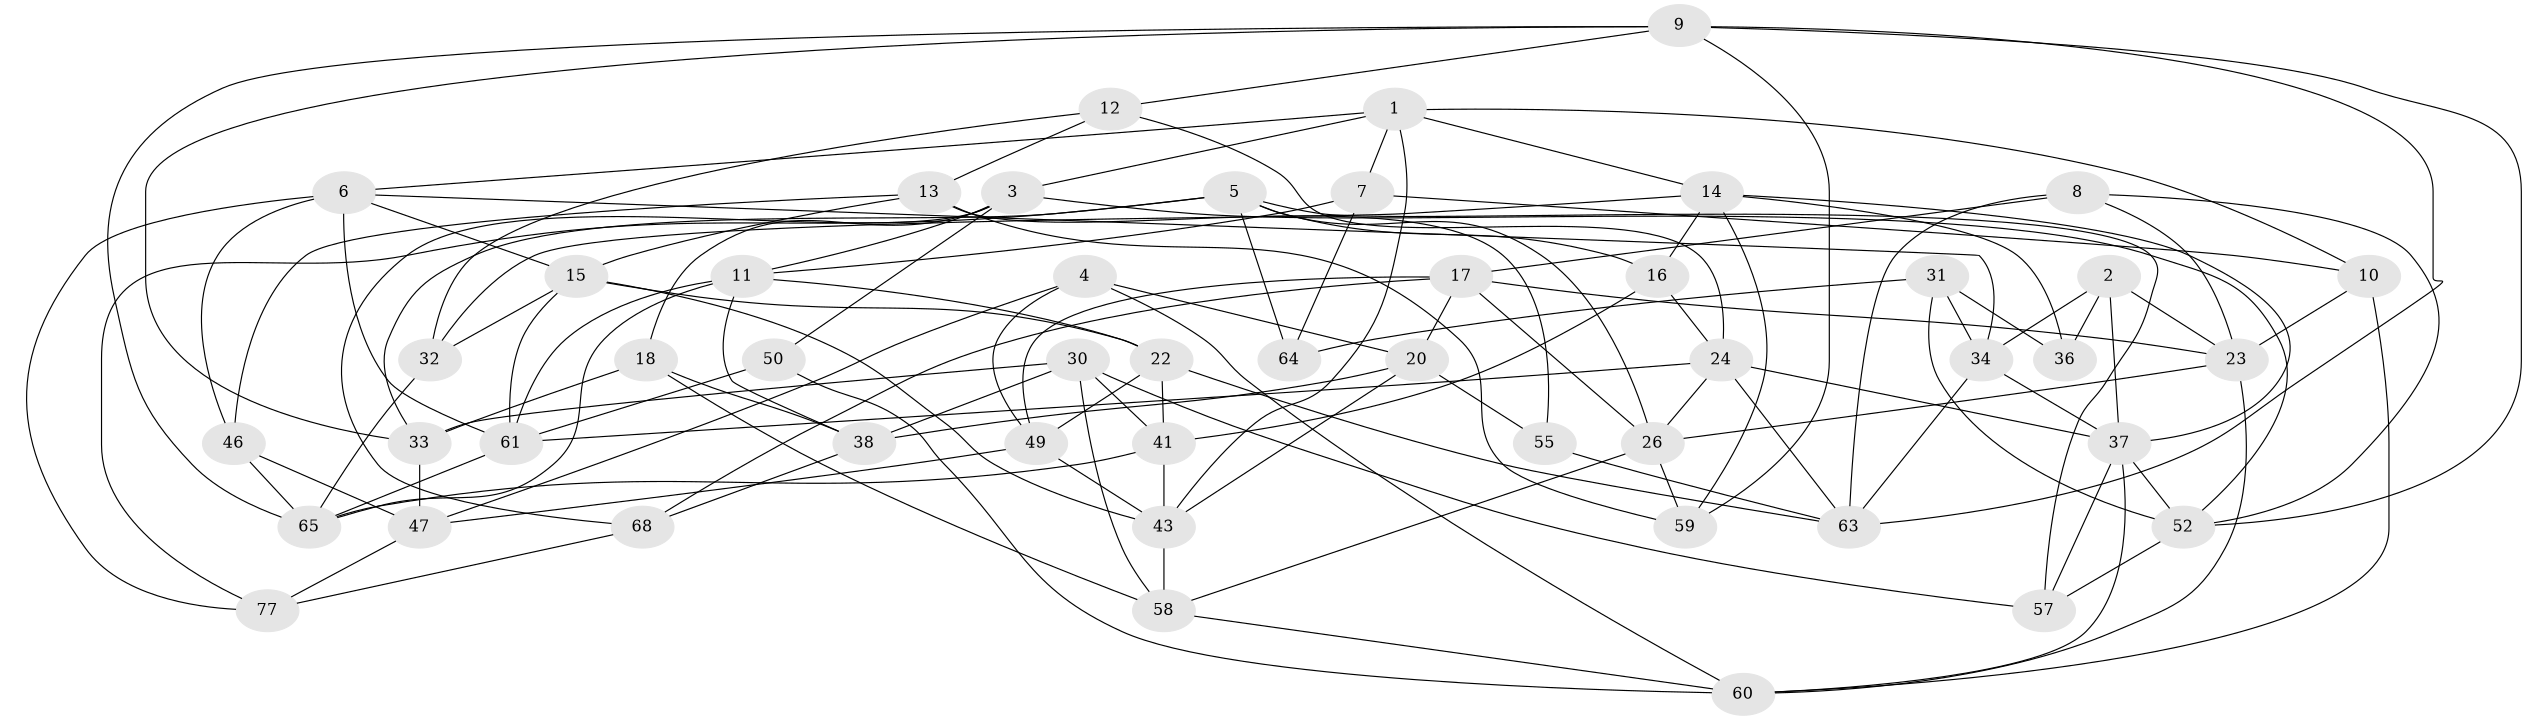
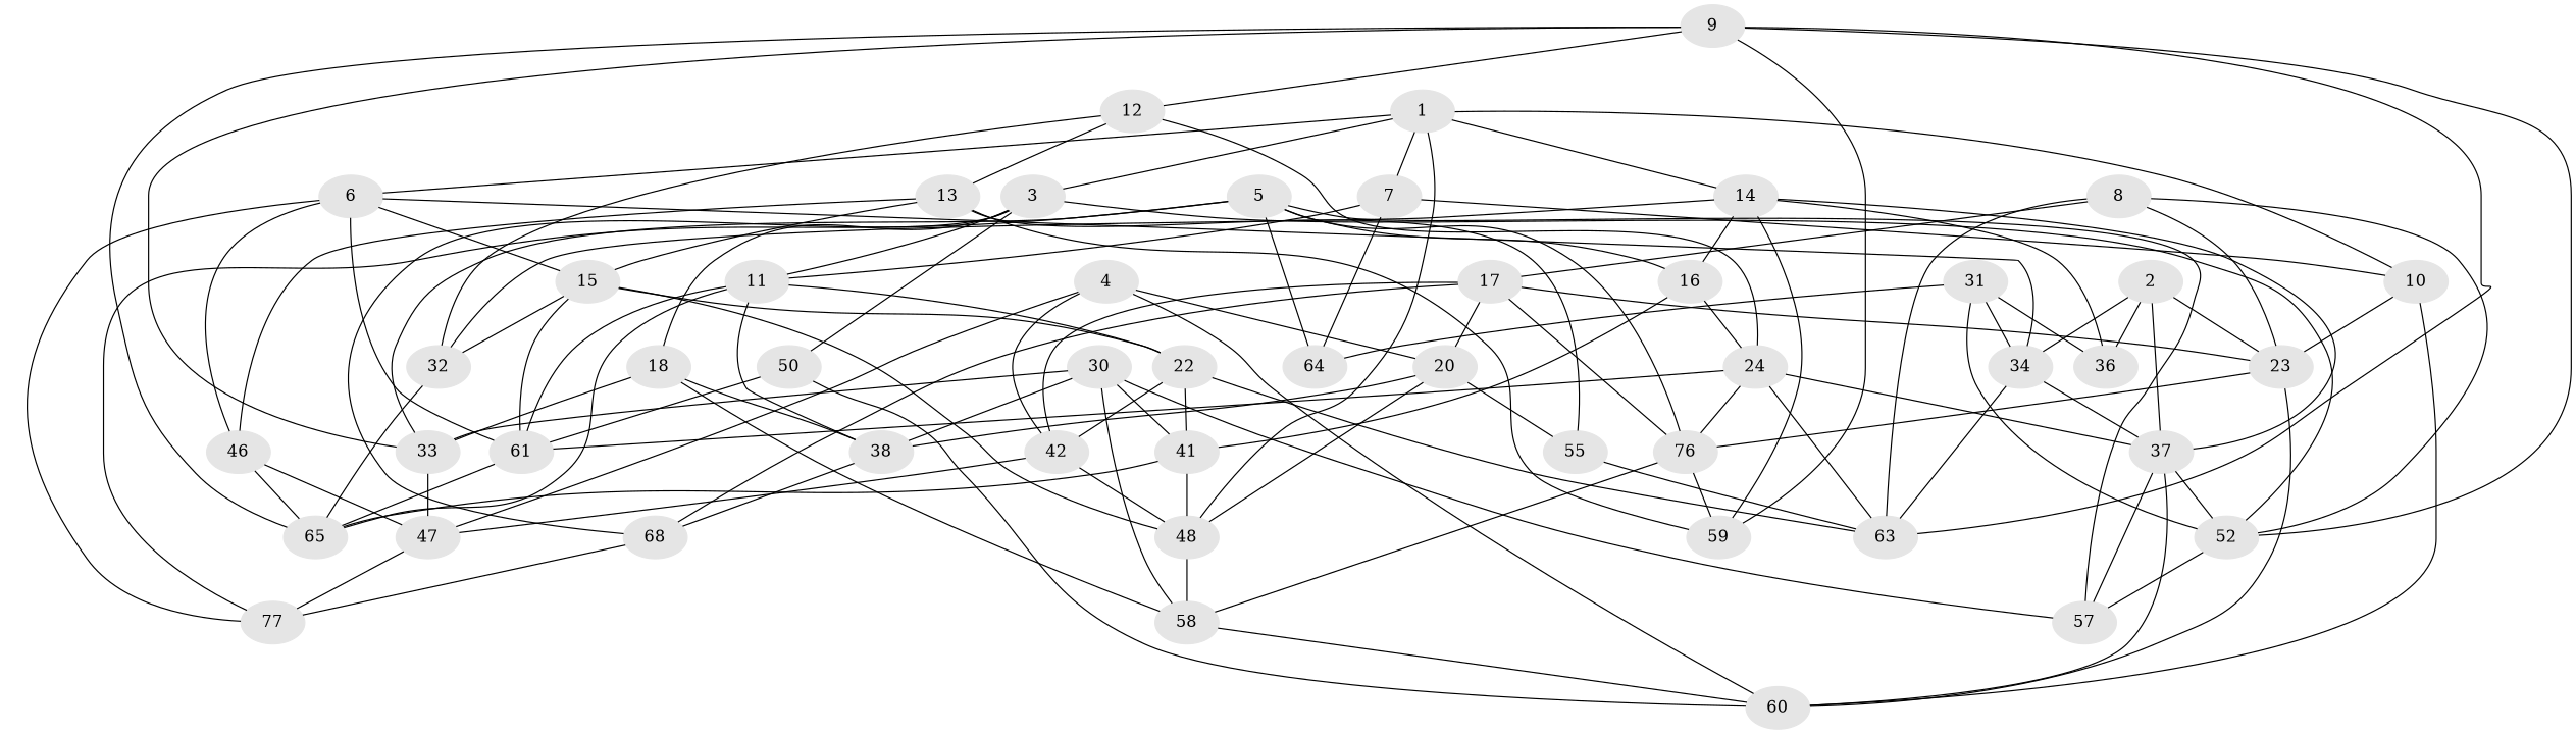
  graph {
    node [color=gray90 style=filled]
    1 [super="+25"]
    3 [super="+21"]
    6 [super="+19"]
    7
    10 [super="+76"]
    14 [super="+73"]
-   43 [super="+71"]
+   43 [super="+71" label=48]
    11 [super="+27"]
    18
    50
    52 [super="+56"]
    68
    34 [super="+62"]
    77
    15 [super="+78"]
    46
    61 [super="+69"]
    64
    23 [super="+28"]
    60 [super="+72"]
    36
    37 [super="+44"]
    16
    59
    32
    58 [super="+67"]
-   26 [super="+39"]
+   26 [super="+39" label=76]
    2
    63 [super="+70"]
    57
    65 [super="+75"]
    22 [super="+45"]
    38 [super="+51"]
    33
    20 [super="+66"]
    55
    4
-   42 [super="+79" label=49]
+   42 [super="+79"]
    47 [super="+74"]
    5 [super="+54"]
    24 [super="+80"]
    41 [super="+49"]
    17 [super="+48"]
    8
    9 [super="+53"]
    12
    13 [super="+29"]
    30 [super="+35"]
    31 [super="+40"]
    1 -- 3
    1 -- 6
    1 -- 7
    1 -- 10
    1 -- 14
    1 -- 43
    3 -- 11
    3 -- 18
    3 -- 50
    3 -- 52
    3 -- 68
    6 -- 34
    6 -- 77
    6 -- 15
    6 -- 46
    6 -- 61
    7 -- 10
    7 -- 11
    7 -- 64
    10 -- 23
    10 -- 60
    14 -- 36
    14 -- 37
    14 -- 16
    14 -- 59
    14 -- 32
    43 -- 58
    11 -- 61
    11 -- 65
    11 -- 22
    11 -- 38
    18 -- 58
    18 -- 38
    18 -- 33
    50 -- 61
    50 -- 60
    52 -- 57
    68 -- 77
    34 -- 37
    34 -- 63
    15 -- 43
    15 -- 61
    15 -- 32
    15 -- 22
    46 -- 65
    46 -- 47
    61 -- 65
    23 -- 60
    23 -- 26
    37 -- 52
    37 -- 60
    37 -- 57
    16 -- 24
    16 -- 41
    32 -- 65
    58 -- 60
    26 -- 59
    26 -- 58
    2 -- 34
    2 -- 23
    2 -- 36
    2 -- 37
    22 -- 63
    22 -- 42 [weight=2]
    22 -- 41
    38 -- 68
    33 -- 47 [weight=2]
    20 -- 43
    20 -- 38 [weight=2]
    20 -- 55
    55 -- 63
    4 -- 60
    4 -- 20
    4 -- 42
    4 -- 47
    42 -- 43
    42 -- 47
    47 -- 77
    5 -- 77
    5 -- 64
    5 -- 16
    5 -- 26
    5 -- 57
    5 -- 33
    24 -- 61
    24 -- 37
    24 -- 26
    24 -- 63
    41 -- 43
    41 -- 65
    17 -- 68
    17 -- 23
    17 -- 26
    17 -- 20
    17 -- 42
    8 -- 52
    8 -- 23
    8 -- 63
    8 -- 17
    9 -- 52
    9 -- 59
    9 -- 63
    9 -- 65
    9 -- 33
    9 -- 12
    12 -- 32
    12 -- 24
    12 -- 13
    13 -- 15
    13 -- 46
    13 -- 59
    13 -- 55 [weight=2]
    30 -- 58
    30 -- 57
    30 -- 38
    30 -- 33
    30 -- 41 [weight=2]
    31 -- 52
    31 -- 34
    31 -- 64
    31 -- 36 [weight=2]
  }
